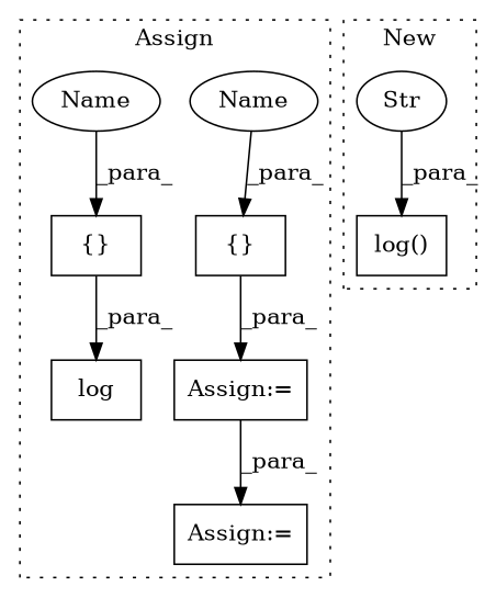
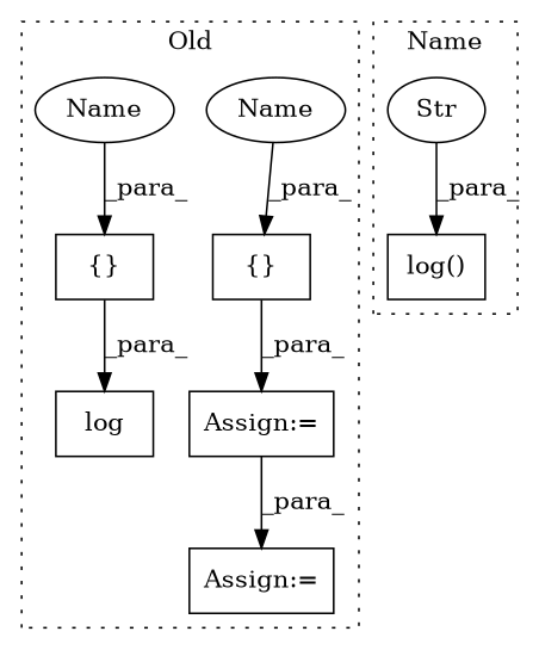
  digraph {
    node [a=95 l="14,10" s="1284,1397" shape=box]
    n1 [label="{}"]
    n2 [a=93 l=7 label=log s=1277]
    n3 [l="1,1" label="{}" s="1200,1219"]
    n4 [a=68 l=3 label="Assign:=" s=1249]
    n5 [a=68 l=3 label="Assign:=" s=1197]
    n6 [a=87 l="1,1" label=Name s="1200,1219" shape=ellipse]
    n7 [a=87 label=Name shape=ellipse]
    n8 [a=75 l="9,1" label="log()" s="1181,1208"]
    n9 [a=66 l=12 label=Str s=1190 shape=ellipse]
    subgraph cluster_1 {
-     label=Assign
+     label=Old
      style=dotted
      n1
      n2
      n3
      n4
      n5
      n6
      n7
    }
    subgraph cluster_2 {
-     label=New
+     label=Name
      style=dotted
      n8
      n9
    }
    n1 -> n2 [label=_para_]
    n3 -> n5 [label=_para_]
    n5 -> n4 [label=_para_]
    n6 -> n3 [label=_para_]
    n7 -> n1 [label=_para_]
    n9 -> n8 [label=_para_]
  }
